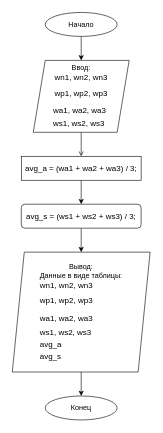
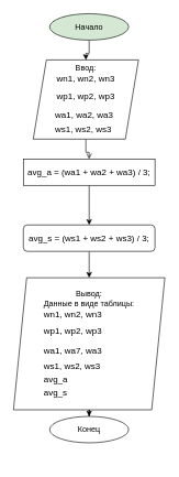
  <mxCell id="0" />
  <mxCell id="1" parent="0" />
  <mxCell id="2" value="" style="edgeStyle=orthogonalEdgeStyle;rounded=0;orthogonalLoop=1;jettySize=auto;html=1;" parent="1" source="3" target="5" edge="1"><mxGeometry relative="1" as="geometry" /></mxCell>
- <mxCell id="3" value="Начало" style="ellipse;whiteSpace=wrap;html=1;" parent="1" vertex="1"><mxGeometry x="75" y="20" width="120" height="40" as="geometry" /></mxCell>
+ <mxCell id="3" value="Начало" style="ellipse;whiteSpace=wrap;html=1;fillColor=#d5e8d4;" parent="1" vertex="1"><mxGeometry x="75" y="20" width="120" height="40" as="geometry" /></mxCell>
  <mxCell id="4" value="" style="edgeStyle=orthogonalEdgeStyle;rounded=0;orthogonalLoop=1;jettySize=auto;html=1;endArrow=open;" parent="1" source="5" target="7" edge="1"><mxGeometry relative="1" as="geometry" /></mxCell>
- <mxCell id="5" value="Ввод:&lt;br&gt;&lt;span class=&quot;MsoSubtleEmphasis&quot;&gt;&lt;span lang=&quot;EN-US&quot; style=&quot;font-size: 10.0pt ; line-height: 150%&quot;&gt;wn&lt;/span&gt;&lt;/span&gt;&lt;span class=&quot;MsoSubtleEmphasis&quot;&gt;&lt;span style=&quot;font-size: 10.0pt ; line-height: 150%&quot;&gt;1, &lt;/span&gt;&lt;/span&gt;&lt;span class=&quot;MsoSubtleEmphasis&quot;&gt;&lt;span lang=&quot;EN-US&quot; style=&quot;font-size: 10.0pt ; line-height: 150%&quot;&gt;wn&lt;/span&gt;&lt;/span&gt;&lt;span class=&quot;MsoSubtleEmphasis&quot;&gt;&lt;span style=&quot;font-size: 10.0pt ; line-height: 150%&quot;&gt;2, &lt;/span&gt;&lt;/span&gt;&lt;span class=&quot;MsoSubtleEmphasis&quot;&gt;&lt;span lang=&quot;EN-US&quot; style=&quot;font-size: 10.0pt ; line-height: 150%&quot;&gt;wn&lt;/span&gt;&lt;/span&gt;&lt;span class=&quot;MsoSubtleEmphasis&quot;&gt;&lt;span style=&quot;font-size: 10.0pt ; line-height: 150%&quot;&gt;3&lt;br&gt;&lt;/span&gt;&lt;/span&gt;&lt;span style=&quot;font-size: 14.0pt ; line-height: 150% ; font-family: &amp;#34;times new roman&amp;#34; , serif&quot;&gt;&lt;/span&gt;&lt;span class=&quot;MsoSubtleEmphasis&quot;&gt;&lt;span lang=&quot;EN-US&quot; style=&quot;font-size: 10.0pt ; line-height: 150%&quot;&gt;wp&lt;/span&gt;&lt;/span&gt;&lt;span class=&quot;MsoSubtleEmphasis&quot;&gt;&lt;span style=&quot;font-size: 10.0pt ; line-height: 150%&quot;&gt;1, &lt;/span&gt;&lt;/span&gt;&lt;span class=&quot;MsoSubtleEmphasis&quot;&gt;&lt;span lang=&quot;EN-US&quot; style=&quot;font-size: 10.0pt ; line-height: 150%&quot;&gt;wp&lt;/span&gt;&lt;/span&gt;&lt;span class=&quot;MsoSubtleEmphasis&quot;&gt;&lt;span style=&quot;font-size: 10.0pt ; line-height: 150%&quot;&gt;2, &lt;/span&gt;&lt;/span&gt;&lt;span class=&quot;MsoSubtleEmphasis&quot;&gt;&lt;span lang=&quot;EN-US&quot; style=&quot;font-size: 10.0pt ; line-height: 150%&quot;&gt;wp&lt;/span&gt;&lt;/span&gt;&lt;span class=&quot;MsoSubtleEmphasis&quot;&gt;&lt;span style=&quot;font-size: 10.0pt ; line-height: 150%&quot;&gt;3&lt;br&gt;&lt;span class=&quot;MsoSubtleEmphasis&quot;&gt;&lt;span lang=&quot;EN-US&quot; style=&quot;font-size: 10.0pt ; line-height: 150%&quot;&gt;wa&lt;/span&gt;&lt;/span&gt;&lt;span class=&quot;MsoSubtleEmphasis&quot;&gt;&lt;span style=&quot;font-size: 10.0pt ; line-height: 150%&quot;&gt;1, &lt;/span&gt;&lt;/span&gt;&lt;span class=&quot;MsoSubtleEmphasis&quot;&gt;&lt;span lang=&quot;EN-US&quot; style=&quot;font-size: 10.0pt ; line-height: 150%&quot;&gt;wa&lt;/span&gt;&lt;/span&gt;&lt;span class=&quot;MsoSubtleEmphasis&quot;&gt;&lt;span style=&quot;font-size: 10.0pt ; line-height: 150%&quot;&gt;2, &lt;/span&gt;&lt;/span&gt;&lt;span class=&quot;MsoSubtleEmphasis&quot;&gt;&lt;span lang=&quot;EN-US&quot; style=&quot;font-size: 10.0pt ; line-height: 150%&quot;&gt;wa&lt;/span&gt;&lt;/span&gt;&lt;span class=&quot;MsoSubtleEmphasis&quot;&gt;&lt;span style=&quot;font-size: 10.0pt ; line-height: 150%&quot;&gt;3&lt;/span&gt;&lt;/span&gt;&lt;span style=&quot;font-size: 14.0pt ; line-height: 150% ; font-family: &amp;#34;times new roman&amp;#34; , serif&quot;&gt;&amp;nbsp;&lt;br&gt;&lt;/span&gt;&lt;span class=&quot;MsoSubtleEmphasis&quot;&gt;&lt;span lang=&quot;EN-US&quot; style=&quot;font-size: 10.0pt ; line-height: 150%&quot;&gt;ws&lt;/span&gt;&lt;/span&gt;&lt;span class=&quot;MsoSubtleEmphasis&quot;&gt;&lt;span style=&quot;font-size: 10.0pt ; line-height: 150%&quot;&gt;1, &lt;/span&gt;&lt;/span&gt;&lt;span class=&quot;MsoSubtleEmphasis&quot;&gt;&lt;span lang=&quot;EN-US&quot; style=&quot;font-size: 10.0pt ; line-height: 150%&quot;&gt;ws&lt;/span&gt;&lt;/span&gt;&lt;span class=&quot;MsoSubtleEmphasis&quot;&gt;&lt;span style=&quot;font-size: 10.0pt ; line-height: 150%&quot;&gt;2, &lt;/span&gt;&lt;/span&gt;&lt;span class=&quot;MsoSubtleEmphasis&quot;&gt;&lt;span lang=&quot;EN-US&quot; style=&quot;font-size: 10.0pt ; line-height: 150%&quot;&gt;ws&lt;/span&gt;&lt;/span&gt;&lt;span class=&quot;MsoSubtleEmphasis&quot;&gt;&lt;span style=&quot;font-size: 10.0pt ; line-height: 150%&quot;&gt;3&amp;nbsp;&lt;/span&gt;&lt;/span&gt;&amp;nbsp;&lt;/span&gt;&lt;/span&gt;" style="shape=parallelogram;perimeter=parallelogramPerimeter;whiteSpace=wrap;html=1;fixedSize=1;" parent="1" vertex="1"><mxGeometry x="55" y="100" width="160" height="120" as="geometry" /></mxCell>
+ <mxCell id="5" value="Ввод:&lt;br&gt;&lt;span class=&quot;MsoSubtleEmphasis&quot;&gt;&lt;span lang=&quot;EN-US&quot; style=&quot;font-size: 10.0pt ; line-height: 150%&quot;&gt;wn&lt;/span&gt;&lt;/span&gt;&lt;span class=&quot;MsoSubtleEmphasis&quot;&gt;&lt;span style=&quot;font-size: 10.0pt ; line-height: 150%&quot;&gt;1, &lt;/span&gt;&lt;/span&gt;&lt;span class=&quot;MsoSubtleEmphasis&quot;&gt;&lt;span lang=&quot;EN-US&quot; style=&quot;font-size: 10.0pt ; line-height: 150%&quot;&gt;wn&lt;/span&gt;&lt;/span&gt;&lt;span class=&quot;MsoSubtleEmphasis&quot;&gt;&lt;span style=&quot;font-size: 10.0pt ; line-height: 150%&quot;&gt;2, &lt;/span&gt;&lt;/span&gt;&lt;span class=&quot;MsoSubtleEmphasis&quot;&gt;&lt;span lang=&quot;EN-US&quot; style=&quot;font-size: 10.0pt ; line-height: 150%&quot;&gt;wn&lt;/span&gt;&lt;/span&gt;&lt;span class=&quot;MsoSubtleEmphasis&quot;&gt;&lt;span style=&quot;font-size: 10.0pt ; line-height: 150%&quot;&gt;3&lt;br&gt;&lt;/span&gt;&lt;/span&gt;&lt;span style=&quot;font-size: 14.0pt ; line-height: 150% ; font-family: &amp;#34;times new roman&amp;#34; , serif&quot;&gt;&lt;/span&gt;&lt;span class=&quot;MsoSubtleEmphasis&quot;&gt;&lt;span lang=&quot;EN-US&quot; style=&quot;font-size: 10.0pt ; line-height: 150%&quot;&gt;wp&lt;/span&gt;&lt;/span&gt;&lt;span class=&quot;MsoSubtleEmphasis&quot;&gt;&lt;span style=&quot;font-size: 10.0pt ; line-height: 150%&quot;&gt;1, &lt;/span&gt;&lt;/span&gt;&lt;span class=&quot;MsoSubtleEmphasis&quot;&gt;&lt;span lang=&quot;EN-US&quot; style=&quot;font-size: 10.0pt ; line-height: 150%&quot;&gt;wp&lt;/span&gt;&lt;/span&gt;&lt;span class=&quot;MsoSubtleEmphasis&quot;&gt;&lt;span style=&quot;font-size: 10.0pt ; line-height: 150%&quot;&gt;2, &lt;/span&gt;&lt;/span&gt;&lt;span class=&quot;MsoSubtleEmphasis&quot;&gt;&lt;span lang=&quot;EN-US&quot; style=&quot;font-size: 10.0pt ; line-height: 150%&quot;&gt;wp&lt;/span&gt;&lt;/span&gt;&lt;span class=&quot;MsoSubtleEmphasis&quot;&gt;&lt;span style=&quot;font-size: 10.0pt ; line-height: 150%&quot;&gt;3&lt;br&gt;&lt;span class=&quot;MsoSubtleEmphasis&quot;&gt;&lt;span lang=&quot;EN-US&quot; style=&quot;font-size: 10.0pt ; line-height: 150%&quot;&gt;wa&lt;/span&gt;&lt;/span&gt;&lt;span class=&quot;MsoSubtleEmphasis&quot;&gt;&lt;span style=&quot;font-size: 10.0pt ; line-height: 150%&quot;&gt;1, &lt;/span&gt;&lt;/span&gt;&lt;span class=&quot;MsoSubtleEmphasis&quot;&gt;&lt;span lang=&quot;EN-US&quot; style=&quot;font-size: 10.0pt ; line-height: 150%&quot;&gt;wa&lt;/span&gt;&lt;/span&gt;&lt;span class=&quot;MsoSubtleEmphasis&quot;&gt;&lt;span style=&quot;font-size: 10.0pt ; line-height: 150%&quot;&gt;2, &lt;/span&gt;&lt;/span&gt;&lt;span class=&quot;MsoSubtleEmphasis&quot;&gt;&lt;span lang=&quot;EN-US&quot; style=&quot;font-size: 10.0pt ; line-height: 150%&quot;&gt;wa&lt;/span&gt;&lt;/span&gt;&lt;span class=&quot;MsoSubtleEmphasis&quot;&gt;&lt;span style=&quot;font-size: 10.0pt ; line-height: 150%&quot;&gt;3&lt;/span&gt;&lt;/span&gt;&lt;span style=&quot;font-size: 14.0pt ; line-height: 150% ; font-family: &amp;#34;times new roman&amp;#34; , serif&quot;&gt;&amp;nbsp;&lt;br&gt;&lt;/span&gt;&lt;span class=&quot;MsoSubtleEmphasis&quot;&gt;&lt;span lang=&quot;EN-US&quot; style=&quot;font-size: 10.0pt ; line-height: 150%&quot;&gt;ws&lt;/span&gt;&lt;/span&gt;&lt;span class=&quot;MsoSubtleEmphasis&quot;&gt;&lt;span style=&quot;font-size: 10.0pt ; line-height: 150%&quot;&gt;1, &lt;/span&gt;&lt;/span&gt;&lt;span class=&quot;MsoSubtleEmphasis&quot;&gt;&lt;span lang=&quot;EN-US&quot; style=&quot;font-size: 10.0pt ; line-height: 150%&quot;&gt;ws&lt;/span&gt;&lt;/span&gt;&lt;span class=&quot;MsoSubtleEmphasis&quot;&gt;&lt;span style=&quot;font-size: 10.0pt ; line-height: 150%&quot;&gt;2, &lt;/span&gt;&lt;/span&gt;&lt;span class=&quot;MsoSubtleEmphasis&quot;&gt;&lt;span lang=&quot;EN-US&quot; style=&quot;font-size: 10.0pt ; line-height: 150%&quot;&gt;ws&lt;/span&gt;&lt;/span&gt;&lt;span class=&quot;MsoSubtleEmphasis&quot;&gt;&lt;span style=&quot;font-size: 10.0pt ; line-height: 150%&quot;&gt;3&amp;nbsp;&lt;/span&gt;&lt;/span&gt;&amp;nbsp;&lt;/span&gt;&lt;/span&gt;" style="shape=parallelogram;perimeter=parallelogramPerimeter;whiteSpace=wrap;html=1;fixedSize=1;" parent="1" vertex="1"><mxGeometry x="50" y="90" width="160" height="120" as="geometry" /></mxCell>
  <mxCell id="6" value="" style="edgeStyle=orthogonalEdgeStyle;rounded=0;orthogonalLoop=1;jettySize=auto;html=1;" parent="1" source="7" target="9" edge="1"><mxGeometry relative="1" as="geometry" /></mxCell>
- <mxCell id="7" value="&lt;p class=&quot;MsoNormal&quot;&gt;&lt;span class=&quot;MsoSubtleEmphasis&quot;&gt;&lt;span lang=&quot;EN-US&quot; style=&quot;font-size: 10.0pt ; line-height: 150%&quot;&gt;avg_a = (wa1 + wa2 + wa3) / 3;&lt;/span&gt;&lt;/span&gt;&lt;/p&gt;" style="rounded=0;whiteSpace=wrap;html=1;" parent="1" vertex="1"><mxGeometry x="35" y="260" width="200" height="40" as="geometry" /></mxCell>
+ <mxCell id="7" value="&lt;p class=&quot;MsoNormal&quot;&gt;&lt;span class=&quot;MsoSubtleEmphasis&quot;&gt;&lt;span lang=&quot;EN-US&quot; style=&quot;font-size: 10.0pt ; line-height: 150%&quot;&gt;avg_a = (wa1 + wa2 + wa3) / 3;&lt;/span&gt;&lt;/span&gt;&lt;/p&gt;" style="rounded=0;whiteSpace=wrap;html=1;" parent="1" vertex="1"><mxGeometry x="35" y="240" width="200" height="40" as="geometry" /></mxCell>
  <mxCell id="8" value="" style="edgeStyle=orthogonalEdgeStyle;rounded=0;orthogonalLoop=1;jettySize=auto;html=1;" parent="1" source="9" target="11" edge="1"><mxGeometry relative="1" as="geometry" /></mxCell>
  <mxCell id="9" value="&lt;p class=&quot;MsoNormal&quot;&gt;&lt;span class=&quot;MsoSubtleEmphasis&quot;&gt;&lt;span lang=&quot;EN-US&quot; style=&quot;font-size: 10.0pt ; line-height: 150%&quot;&gt;avg_s = (ws1 + ws2 + ws3) / 3;&lt;/span&gt;&lt;/span&gt;&lt;/p&gt;" style="whiteSpace=wrap;html=1;rounded=1;" parent="1" vertex="1"><mxGeometry x="35" y="340" width="200" height="40" as="geometry" /></mxCell>
  <mxCell id="10" value="" style="edgeStyle=orthogonalEdgeStyle;rounded=0;orthogonalLoop=1;jettySize=auto;html=1;" parent="1" source="11" target="12" edge="1"><mxGeometry relative="1" as="geometry" /></mxCell>
- <mxCell id="11" value="Вывод:&lt;br&gt;Данные в виде таблицы:&lt;br&gt;&lt;div style=&quot;text-align: left&quot;&gt;&lt;span class=&quot;MsoSubtleEmphasis&quot;&gt;&lt;span lang=&quot;EN-US&quot; style=&quot;font-size: 10pt ; line-height: 20px&quot;&gt;wn&lt;/span&gt;&lt;/span&gt;&lt;span class=&quot;MsoSubtleEmphasis&quot;&gt;&lt;span style=&quot;font-size: 10pt ; line-height: 20px&quot;&gt;1,&amp;nbsp;&lt;/span&gt;&lt;/span&gt;&lt;span class=&quot;MsoSubtleEmphasis&quot;&gt;&lt;span lang=&quot;EN-US&quot; style=&quot;font-size: 10pt ; line-height: 20px&quot;&gt;wn&lt;/span&gt;&lt;/span&gt;&lt;span class=&quot;MsoSubtleEmphasis&quot;&gt;&lt;span style=&quot;font-size: 10pt ; line-height: 20px&quot;&gt;2,&amp;nbsp;&lt;/span&gt;&lt;/span&gt;&lt;span class=&quot;MsoSubtleEmphasis&quot;&gt;&lt;span lang=&quot;EN-US&quot; style=&quot;font-size: 10pt ; line-height: 20px&quot;&gt;wn&lt;/span&gt;&lt;/span&gt;&lt;span class=&quot;MsoSubtleEmphasis&quot;&gt;&lt;span style=&quot;font-size: 10pt ; line-height: 20px&quot;&gt;3&lt;/span&gt;&lt;/span&gt;&lt;/div&gt;&lt;span style=&quot;font-size: 14pt ; line-height: 28px ; font-family: &amp;#34;times new roman&amp;#34; , serif&quot;&gt;&lt;div style=&quot;text-align: left&quot;&gt;&lt;span class=&quot;MsoSubtleEmphasis&quot; style=&quot;font-family: &amp;#34;helvetica&amp;#34; ; font-size: 12px&quot;&gt;&lt;span lang=&quot;EN-US&quot; style=&quot;font-size: 10pt ; line-height: 20px&quot;&gt;wp&lt;/span&gt;&lt;/span&gt;&lt;span class=&quot;MsoSubtleEmphasis&quot; style=&quot;font-family: &amp;#34;helvetica&amp;#34; ; font-size: 12px&quot;&gt;&lt;span style=&quot;font-size: 10pt ; line-height: 20px&quot;&gt;1,&amp;nbsp;&lt;/span&gt;&lt;/span&gt;&lt;span class=&quot;MsoSubtleEmphasis&quot; style=&quot;font-family: &amp;#34;helvetica&amp;#34; ; font-size: 12px&quot;&gt;&lt;span lang=&quot;EN-US&quot; style=&quot;font-size: 10pt ; line-height: 20px&quot;&gt;wp&lt;/span&gt;&lt;/span&gt;&lt;span class=&quot;MsoSubtleEmphasis&quot; style=&quot;font-family: &amp;#34;helvetica&amp;#34; ; font-size: 12px&quot;&gt;&lt;span style=&quot;font-size: 10pt ; line-height: 20px&quot;&gt;2,&amp;nbsp;&lt;/span&gt;&lt;/span&gt;&lt;span class=&quot;MsoSubtleEmphasis&quot; style=&quot;font-family: &amp;#34;helvetica&amp;#34; ; font-size: 12px&quot;&gt;&lt;span lang=&quot;EN-US&quot; style=&quot;font-size: 10pt ; line-height: 20px&quot;&gt;wp&lt;/span&gt;&lt;/span&gt;&lt;span class=&quot;MsoSubtleEmphasis&quot; style=&quot;font-family: &amp;#34;helvetica&amp;#34; ; font-size: 12px&quot;&gt;&lt;span style=&quot;font-size: 10pt ; line-height: 20px&quot;&gt;3&lt;/span&gt;&lt;/span&gt;&lt;/div&gt;&lt;/span&gt;&lt;span class=&quot;MsoSubtleEmphasis&quot;&gt;&lt;div style=&quot;text-align: left&quot;&gt;&lt;span class=&quot;MsoSubtleEmphasis&quot; style=&quot;font-size: 10pt&quot;&gt;&lt;span lang=&quot;EN-US&quot; style=&quot;font-size: 10pt ; line-height: 20px&quot;&gt;wa&lt;/span&gt;&lt;/span&gt;&lt;span class=&quot;MsoSubtleEmphasis&quot; style=&quot;font-size: 10pt&quot;&gt;&lt;span style=&quot;font-size: 10pt ; line-height: 20px&quot;&gt;1,&amp;nbsp;&lt;/span&gt;&lt;/span&gt;&lt;span class=&quot;MsoSubtleEmphasis&quot; style=&quot;font-size: 10pt&quot;&gt;&lt;span lang=&quot;EN-US&quot; style=&quot;font-size: 10pt ; line-height: 20px&quot;&gt;wa&lt;/span&gt;&lt;/span&gt;&lt;span class=&quot;MsoSubtleEmphasis&quot; style=&quot;font-size: 10pt&quot;&gt;&lt;span style=&quot;font-size: 10pt ; line-height: 20px&quot;&gt;2,&amp;nbsp;&lt;/span&gt;&lt;/span&gt;&lt;span class=&quot;MsoSubtleEmphasis&quot; style=&quot;font-size: 10pt&quot;&gt;&lt;span lang=&quot;EN-US&quot; style=&quot;font-size: 10pt ; line-height: 20px&quot;&gt;wa&lt;/span&gt;&lt;/span&gt;&lt;span class=&quot;MsoSubtleEmphasis&quot; style=&quot;font-size: 10pt&quot;&gt;&lt;span style=&quot;font-size: 10pt ; line-height: 20px&quot;&gt;3&lt;/span&gt;&lt;/span&gt;&lt;span style=&quot;font-size: 14pt ; line-height: 28px ; font-family: &amp;#34;times new roman&amp;#34; , serif&quot;&gt;&amp;nbsp;&lt;/span&gt;&lt;/div&gt;&lt;span style=&quot;font-size: 10pt ; line-height: 20px&quot;&gt;&lt;div style=&quot;text-align: left&quot;&gt;&lt;span class=&quot;MsoSubtleEmphasis&quot; style=&quot;font-size: 10pt&quot;&gt;&lt;span lang=&quot;EN-US&quot; style=&quot;font-size: 10pt ; line-height: 20px&quot;&gt;ws&lt;/span&gt;&lt;/span&gt;&lt;span class=&quot;MsoSubtleEmphasis&quot; style=&quot;font-size: 10pt&quot;&gt;&lt;span style=&quot;font-size: 10pt ; line-height: 20px&quot;&gt;1,&amp;nbsp;&lt;/span&gt;&lt;/span&gt;&lt;span class=&quot;MsoSubtleEmphasis&quot; style=&quot;font-size: 10pt&quot;&gt;&lt;span lang=&quot;EN-US&quot; style=&quot;font-size: 10pt ; line-height: 20px&quot;&gt;ws&lt;/span&gt;&lt;/span&gt;&lt;span class=&quot;MsoSubtleEmphasis&quot; style=&quot;font-size: 10pt&quot;&gt;&lt;span style=&quot;font-size: 10pt ; line-height: 20px&quot;&gt;2,&amp;nbsp;&lt;/span&gt;&lt;/span&gt;&lt;span class=&quot;MsoSubtleEmphasis&quot; style=&quot;font-size: 10pt&quot;&gt;&lt;span lang=&quot;EN-US&quot; style=&quot;font-size: 10pt ; line-height: 20px&quot;&gt;ws&lt;/span&gt;&lt;/span&gt;&lt;span class=&quot;MsoSubtleEmphasis&quot; style=&quot;font-size: 10pt&quot;&gt;&lt;span style=&quot;font-size: 10pt ; line-height: 20px&quot;&gt;3&lt;/span&gt;&lt;/span&gt;&lt;/div&gt;&lt;span class=&quot;MsoSubtleEmphasis&quot;&gt;&lt;div style=&quot;text-align: left&quot;&gt;&lt;span style=&quot;font-size: 13.333px&quot;&gt;avg_a&lt;/span&gt;&lt;/div&gt;&lt;span style=&quot;font-size: 10pt ; line-height: 20px&quot;&gt;&lt;div style=&quot;text-align: left&quot;&gt;&lt;span style=&quot;font-size: 13.333px&quot;&gt;avg_s&amp;nbsp;&lt;/span&gt;&lt;span style=&quot;font-size: 13.333px&quot;&gt;&amp;nbsp;&lt;/span&gt;&lt;span style=&quot;font-size: 10pt&quot;&gt;&amp;nbsp;&lt;/span&gt;&lt;/div&gt;&lt;/span&gt;&lt;/span&gt;&lt;/span&gt;&lt;/span&gt;" style="shape=parallelogram;perimeter=parallelogramPerimeter;whiteSpace=wrap;html=1;fixedSize=1;" parent="1" vertex="1"><mxGeometry x="20" y="420" width="230" height="200" as="geometry" /></mxCell>
- <mxCell id="12" value="Конец" style="ellipse;whiteSpace=wrap;html=1;" parent="1" vertex="1"><mxGeometry x="75" y="660" width="120" height="40" as="geometry" /></mxCell>
+ <mxCell id="11" value="Вывод:&lt;br&gt;Данные в виде таблицы:&lt;br&gt;&lt;div style=&quot;text-align: left&quot;&gt;&lt;span class=&quot;MsoSubtleEmphasis&quot;&gt;&lt;span lang=&quot;EN-US&quot; style=&quot;font-size: 10pt ; line-height: 20px&quot;&gt;wn&lt;/span&gt;&lt;/span&gt;&lt;span class=&quot;MsoSubtleEmphasis&quot;&gt;&lt;span style=&quot;font-size: 10pt ; line-height: 20px&quot;&gt;1,&amp;nbsp;&lt;/span&gt;&lt;/span&gt;&lt;span class=&quot;MsoSubtleEmphasis&quot;&gt;&lt;span lang=&quot;EN-US&quot; style=&quot;font-size: 10pt ; line-height: 20px&quot;&gt;wn&lt;/span&gt;&lt;/span&gt;&lt;span class=&quot;MsoSubtleEmphasis&quot;&gt;&lt;span style=&quot;font-size: 10pt ; line-height: 20px&quot;&gt;2,&amp;nbsp;&lt;/span&gt;&lt;/span&gt;&lt;span class=&quot;MsoSubtleEmphasis&quot;&gt;&lt;span lang=&quot;EN-US&quot; style=&quot;font-size: 10pt ; line-height: 20px&quot;&gt;wn&lt;/span&gt;&lt;/span&gt;&lt;span class=&quot;MsoSubtleEmphasis&quot;&gt;&lt;span style=&quot;font-size: 10pt ; line-height: 20px&quot;&gt;3&lt;/span&gt;&lt;/span&gt;&lt;/div&gt;&lt;span style=&quot;font-size: 14pt ; line-height: 28px ; font-family: &amp;#34;times new roman&amp;#34; , serif&quot;&gt;&lt;div style=&quot;text-align: left&quot;&gt;&lt;span class=&quot;MsoSubtleEmphasis&quot; style=&quot;font-family: &amp;#34;helvetica&amp;#34; ; font-size: 12px&quot;&gt;&lt;span lang=&quot;EN-US&quot; style=&quot;font-size: 10pt ; line-height: 20px&quot;&gt;wp&lt;/span&gt;&lt;/span&gt;&lt;span class=&quot;MsoSubtleEmphasis&quot; style=&quot;font-family: &amp;#34;helvetica&amp;#34; ; font-size: 12px&quot;&gt;&lt;span style=&quot;font-size: 10pt ; line-height: 20px&quot;&gt;1,&amp;nbsp;&lt;/span&gt;&lt;/span&gt;&lt;span class=&quot;MsoSubtleEmphasis&quot; style=&quot;font-family: &amp;#34;helvetica&amp;#34; ; font-size: 12px&quot;&gt;&lt;span lang=&quot;EN-US&quot; style=&quot;font-size: 10pt ; line-height: 20px&quot;&gt;wp&lt;/span&gt;&lt;/span&gt;&lt;span class=&quot;MsoSubtleEmphasis&quot; style=&quot;font-family: &amp;#34;helvetica&amp;#34; ; font-size: 12px&quot;&gt;&lt;span style=&quot;font-size: 10pt ; line-height: 20px&quot;&gt;2,&amp;nbsp;&lt;/span&gt;&lt;/span&gt;&lt;span class=&quot;MsoSubtleEmphasis&quot; style=&quot;font-family: &amp;#34;helvetica&amp;#34; ; font-size: 12px&quot;&gt;&lt;span lang=&quot;EN-US&quot; style=&quot;font-size: 10pt ; line-height: 20px&quot;&gt;wp&lt;/span&gt;&lt;/span&gt;&lt;span class=&quot;MsoSubtleEmphasis&quot; style=&quot;font-family: &amp;#34;helvetica&amp;#34; ; font-size: 12px&quot;&gt;&lt;span style=&quot;font-size: 10pt ; line-height: 20px&quot;&gt;3&lt;/span&gt;&lt;/span&gt;&lt;/div&gt;&lt;/span&gt;&lt;span class=&quot;MsoSubtleEmphasis&quot;&gt;&lt;div style=&quot;text-align: left&quot;&gt;&lt;span class=&quot;MsoSubtleEmphasis&quot; style=&quot;font-size: 10pt&quot;&gt;&lt;span lang=&quot;EN-US&quot; style=&quot;font-size: 10pt ; line-height: 20px&quot;&gt;wa&lt;/span&gt;&lt;/span&gt;&lt;span class=&quot;MsoSubtleEmphasis&quot; style=&quot;font-size: 10pt&quot;&gt;&lt;span style=&quot;font-size: 10pt ; line-height: 20px&quot;&gt;1,&amp;nbsp;&lt;/span&gt;&lt;/span&gt;&lt;span class=&quot;MsoSubtleEmphasis&quot; style=&quot;font-size: 10pt&quot;&gt;&lt;span lang=&quot;EN-US&quot; style=&quot;font-size: 10pt ; line-height: 20px&quot;&gt;wa&lt;/span&gt;&lt;/span&gt;&lt;span class=&quot;MsoSubtleEmphasis&quot; style=&quot;font-size: 10pt&quot;&gt;&lt;span style=&quot;font-size: 10pt ; line-height: 20px&quot;&gt;7,&amp;nbsp;&lt;/span&gt;&lt;/span&gt;&lt;span class=&quot;MsoSubtleEmphasis&quot; style=&quot;font-size: 10pt&quot;&gt;&lt;span lang=&quot;EN-US&quot; style=&quot;font-size: 10pt ; line-height: 20px&quot;&gt;wa&lt;/span&gt;&lt;/span&gt;&lt;span class=&quot;MsoSubtleEmphasis&quot; style=&quot;font-size: 10pt&quot;&gt;&lt;span style=&quot;font-size: 10pt ; line-height: 20px&quot;&gt;3&lt;/span&gt;&lt;/span&gt;&lt;span style=&quot;font-size: 14pt ; line-height: 28px ; font-family: &amp;#34;times new roman&amp;#34; , serif&quot;&gt;&amp;nbsp;&lt;/span&gt;&lt;/div&gt;&lt;span style=&quot;font-size: 10pt ; line-height: 20px&quot;&gt;&lt;div style=&quot;text-align: left&quot;&gt;&lt;span class=&quot;MsoSubtleEmphasis&quot; style=&quot;font-size: 10pt&quot;&gt;&lt;span lang=&quot;EN-US&quot; style=&quot;font-size: 10pt ; line-height: 20px&quot;&gt;ws&lt;/span&gt;&lt;/span&gt;&lt;span class=&quot;MsoSubtleEmphasis&quot; style=&quot;font-size: 10pt&quot;&gt;&lt;span style=&quot;font-size: 10pt ; line-height: 20px&quot;&gt;1,&amp;nbsp;&lt;/span&gt;&lt;/span&gt;&lt;span class=&quot;MsoSubtleEmphasis&quot; style=&quot;font-size: 10pt&quot;&gt;&lt;span lang=&quot;EN-US&quot; style=&quot;font-size: 10pt ; line-height: 20px&quot;&gt;ws&lt;/span&gt;&lt;/span&gt;&lt;span class=&quot;MsoSubtleEmphasis&quot; style=&quot;font-size: 10pt&quot;&gt;&lt;span style=&quot;font-size: 10pt ; line-height: 20px&quot;&gt;2,&amp;nbsp;&lt;/span&gt;&lt;/span&gt;&lt;span class=&quot;MsoSubtleEmphasis&quot; style=&quot;font-size: 10pt&quot;&gt;&lt;span lang=&quot;EN-US&quot; style=&quot;font-size: 10pt ; line-height: 20px&quot;&gt;ws&lt;/span&gt;&lt;/span&gt;&lt;span class=&quot;MsoSubtleEmphasis&quot; style=&quot;font-size: 10pt&quot;&gt;&lt;span style=&quot;font-size: 10pt ; line-height: 20px&quot;&gt;3&lt;/span&gt;&lt;/span&gt;&lt;/div&gt;&lt;span class=&quot;MsoSubtleEmphasis&quot;&gt;&lt;div style=&quot;text-align: left&quot;&gt;&lt;span style=&quot;font-size: 13.333px&quot;&gt;avg_a&lt;/span&gt;&lt;/div&gt;&lt;span style=&quot;font-size: 10pt ; line-height: 20px&quot;&gt;&lt;div style=&quot;text-align: left&quot;&gt;&lt;span style=&quot;font-size: 13.333px&quot;&gt;avg_s&amp;nbsp;&lt;/span&gt;&lt;span style=&quot;font-size: 13.333px&quot;&gt;&amp;nbsp;&lt;/span&gt;&lt;span style=&quot;font-size: 10pt&quot;&gt;&amp;nbsp;&lt;/span&gt;&lt;/div&gt;&lt;/span&gt;&lt;/span&gt;&lt;/span&gt;&lt;/span&gt;" style="shape=parallelogram;perimeter=parallelogramPerimeter;whiteSpace=wrap;html=1;fixedSize=1;" parent="1" vertex="1"><mxGeometry x="20" y="420" width="230" height="200" as="geometry" /></mxCell>
+ <mxCell id="12" value="Конец" style="ellipse;whiteSpace=wrap;html=1;" parent="1" vertex="1"><mxGeometry x="75" y="630" width="120" height="40" as="geometry" /></mxCell>
